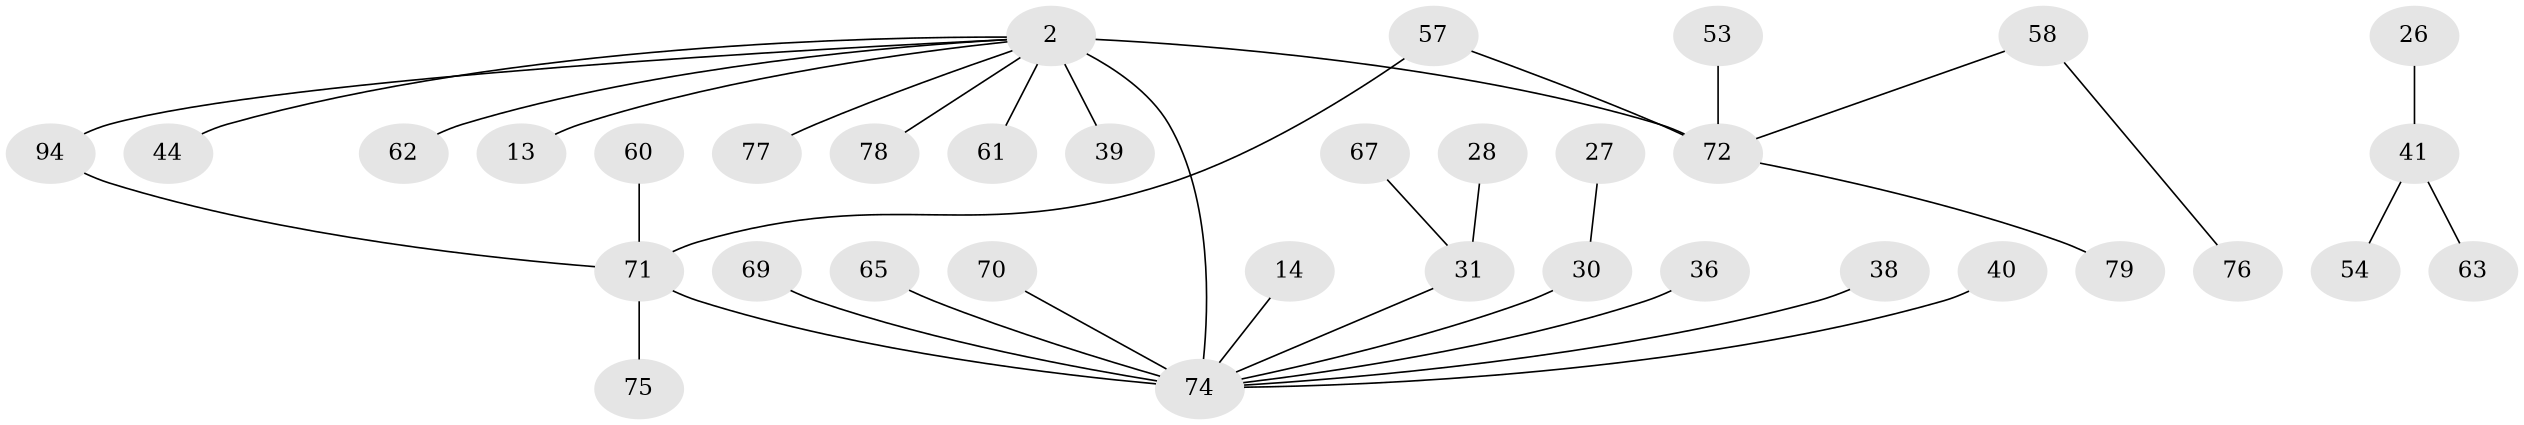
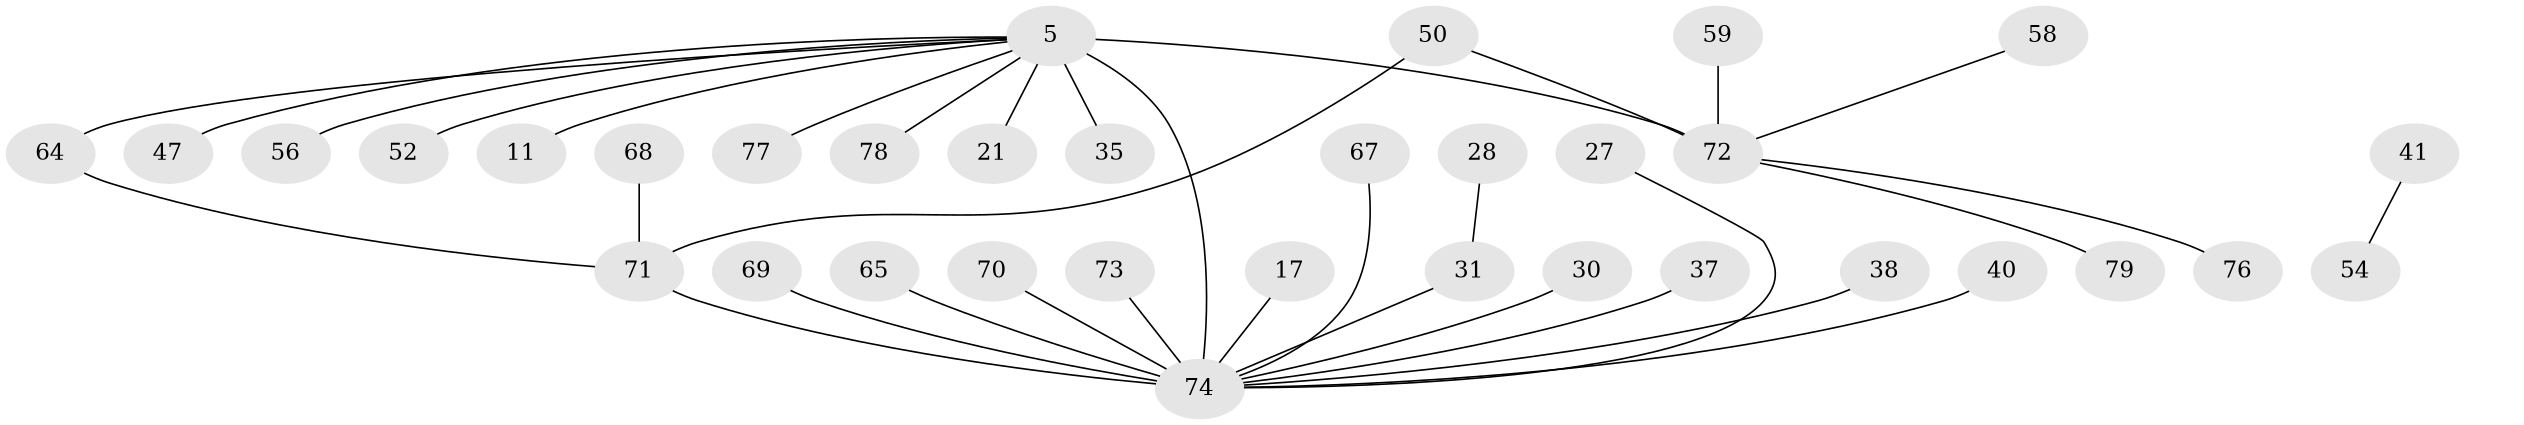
  graph {
    node [color=gray90 style=filled]
-   2 [super="+1"]
-   13
-   21 [label=61]
-   39
-   47 [label=44]
-   62
-   64 [super="+44+7" label=94]
+   2 [super="+1" label=5]
+   13 [label=11]
+   21
+   39 [label=35]
+   47
+   56
+   62 [label=52]
+   64 [super="+44+7"]
    72 [super="+36+57"]
    74 [super="+45+32+10+52+55"]
    77 [super="+42"]
    78 [super="+29"]
    71 [super="+22+49+69+35+48"]
    76
    79
-   17 [label=14]
+   17
    41 [super="+16"]
    54
-   63
-   26
    27
    28
    31
    30
-   37 [label=36]
+   37
    38 [super="+33"]
    40
-   75
-   50 [label=57]
+   50
    58 [super="+34"]
-   59 [label=53]
+   59
    n32 [label=69]
    65 [super="+60"]
    67
-   68 [label=60]
+   68
    70
+   73
    2 -- 13
    2 -- 21 [weight=2]
    2 -- 39
    2 -- 47
+   2 -- 56
    2 -- 62
    2 -- 64 [weight=2]
    2 -- 72 [weight=3]
    2 -- 74 [weight=6]
    2 -- 77
    2 -- 78
    64 -- 71
-   58 -- 76
+   72 -- 76
    72 -- 79
    71 -- 74 [weight=3]
-   71 -- 75
    17 -- 74
    41 -- 54
-   41 -- 63
-   26 -- 41
-   27 -- 30
+   27 -- 74
    28 -- 31
    31 -- 74
    30 -- 74
    37 -- 74
    38 -- 74
    40 -- 74
    50 -- 72
    50 -- 71
    58 -- 72
    59 -- 72
    n32 -- 74
    65 -- 74
-   67 -- 31
+   67 -- 74
    68 -- 71
    70 -- 74
+   73 -- 74
  }
